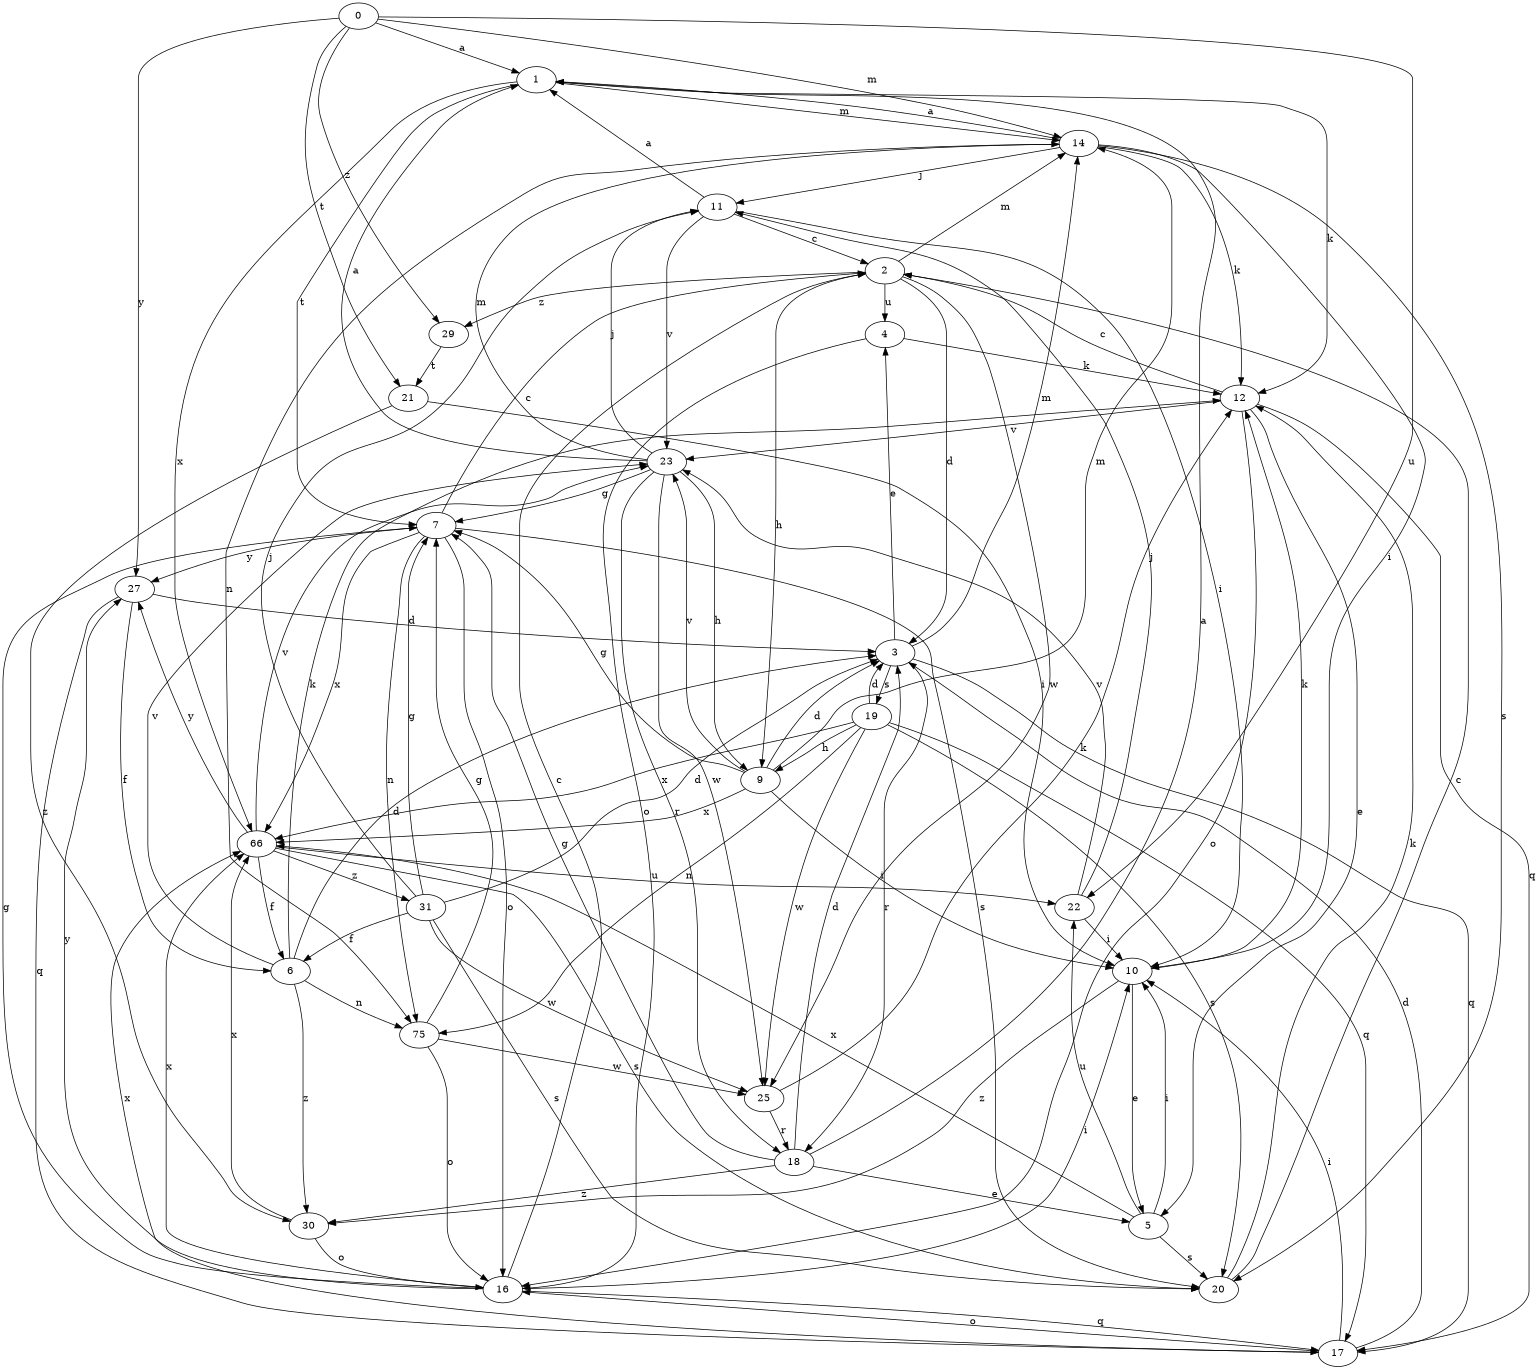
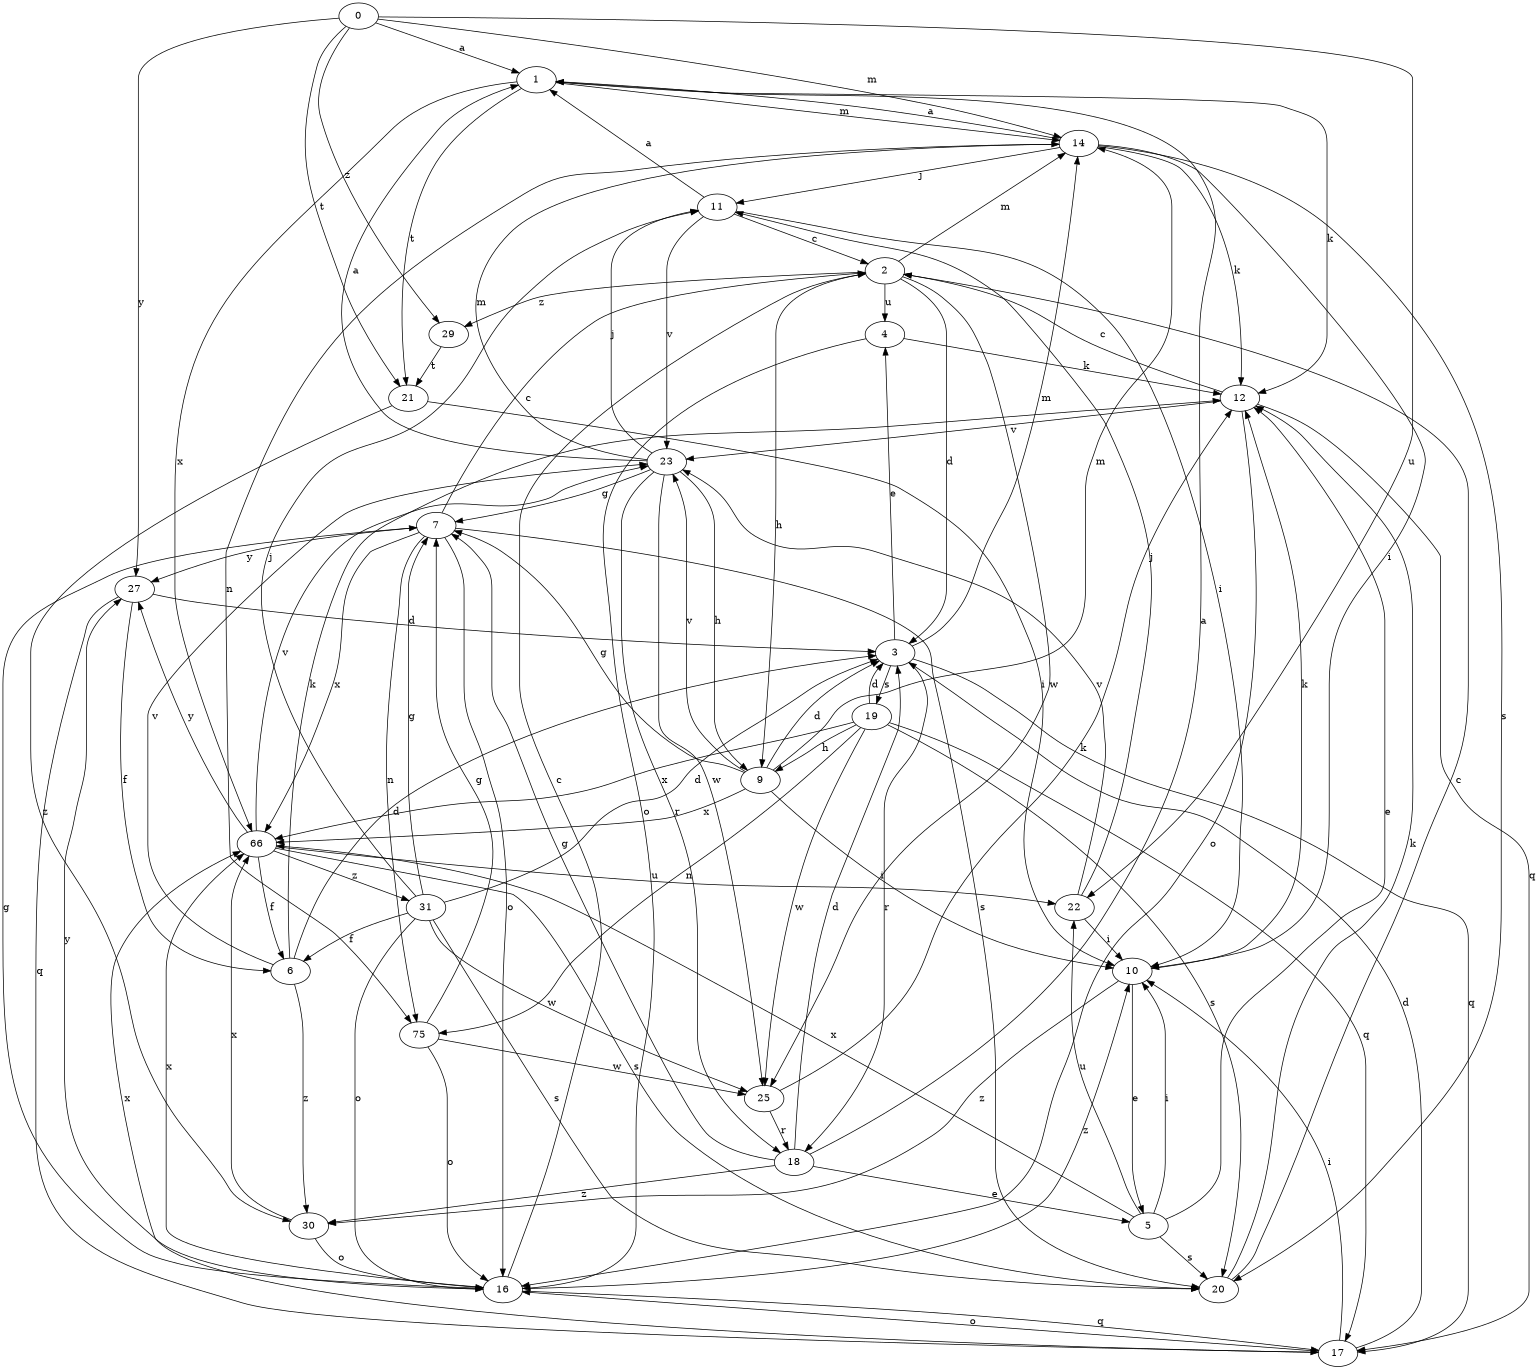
  strict digraph {
    0
    1
    14
    21
    22
    27
    29
    12
    n9 [label=66]
    10
    20
    n12 [label=75]
    11
    30
    23
    3
    17
    6
    2
    16
    5
    31
    9
    25
    4
    18
    19
    7
    0 -> 1 [label=a]
    0 -> 14 [label=m]
    0 -> 21 [label=t]
    0 -> 22 [label=u]
    0 -> 27 [label=y]
    0 -> 29 [label=z]
    1 -> 14 [label=m]
-   1 -> 7 [label=t]
+   1 -> 21 [label=t]
    1 -> 12 [label=k]
    1 -> n9 [label=x]
    14 -> 1 [label=a]
    14 -> 12 [label=k]
    14 -> 10 [label=i]
    14 -> 20 [label=s]
    14 -> n12 [label=n]
    14 -> 11 [label=j]
    21 -> 10 [label=i]
    21 -> 30 [label=z]
    22 -> 10 [label=i]
    22 -> 11 [label=j]
    22 -> 23 [label=v]
    27 -> 3 [label=d]
    27 -> 17 [label=q]
    27 -> 6 [label=f]
    29 -> 21 [label=t]
    12 -> 23 [label=v]
    12 -> 17 [label=q]
    12 -> 2 [label=c]
    12 -> 16 [label=o]
-   12 -> 5 [label=e]
+   5 -> 12 [label=e]
    n9 -> 22 [label=u]
    n9 -> 27 [label=y]
    n9 -> 20 [label=s]
    n9 -> 23 [label=v]
    n9 -> 6 [label=f]
    n9 -> 31 [label=z]
    10 -> 12 [label=k]
    10 -> 30 [label=z]
    10 -> 5 [label=e]
    20 -> 12 [label=k]
    20 -> 2 [label=c]
    n12 -> 16 [label=o]
    n12 -> 25 [label=w]
    n12 -> 7 [label=g]
    11 -> 1 [label=a]
    11 -> 10 [label=i]
    11 -> 23 [label=v]
    11 -> 2 [label=c]
    30 -> n9 [label=x]
    30 -> 16 [label=o]
    23 -> 1 [label=a]
    23 -> 14 [label=m]
    23 -> 11 [label=j]
    23 -> 9 [label=h]
    23 -> 25 [label=w]
    23 -> 18 [label=r]
    23 -> 7 [label=g]
    3 -> 14 [label=m]
    3 -> 17 [label=q]
    3 -> 4 [label=e]
    3 -> 18 [label=r]
    3 -> 19 [label=s]
    17 -> n9 [label=x]
    17 -> 10 [label=i]
    17 -> 3 [label=d]
    17 -> 16 [label=o]
    6 -> 12 [label=k]
-   6 -> n12 [label=n]
    6 -> 30 [label=z]
    6 -> 23 [label=v]
    6 -> 3 [label=d]
    2 -> 14 [label=m]
    2 -> 29 [label=z]
    2 -> 3 [label=d]
    2 -> 9 [label=h]
    2 -> 25 [label=w]
    2 -> 4 [label=u]
    16 -> 27 [label=y]
    16 -> n9 [label=x]
-   16 -> 10 [label=i]
+   16 -> 10 [label=z]
    16 -> 17 [label=q]
    16 -> 2 [label=c]
    16 -> 7 [label=g]
    5 -> 22 [label=u]
    5 -> n9 [label=x]
    5 -> 10 [label=i]
    5 -> 20 [label=s]
    31 -> 20 [label=s]
    31 -> 11 [label=j]
    31 -> 3 [label=d]
    31 -> 6 [label=f]
+   31 -> 16 [label=o]
    31 -> 25 [label=w]
    31 -> 7 [label=g]
    9 -> 14 [label=m]
    9 -> n9 [label=x]
    9 -> 10 [label=i]
    9 -> 23 [label=v]
    9 -> 3 [label=d]
    9 -> 7 [label=g]
    25 -> 12 [label=k]
    25 -> 18 [label=r]
    4 -> 12 [label=k]
    4 -> 16 [label=o]
    18 -> 1 [label=a]
    18 -> 30 [label=z]
    18 -> 3 [label=d]
    18 -> 5 [label=e]
    18 -> 7 [label=g]
    19 -> n9 [label=x]
    19 -> 20 [label=s]
    19 -> n12 [label=n]
    19 -> 3 [label=d]
    19 -> 17 [label=q]
    19 -> 9 [label=h]
    19 -> 25 [label=w]
    7 -> 27 [label=y]
    7 -> n9 [label=x]
    7 -> 20 [label=s]
    7 -> n12 [label=n]
    7 -> 2 [label=c]
    7 -> 16 [label=o]
  }
